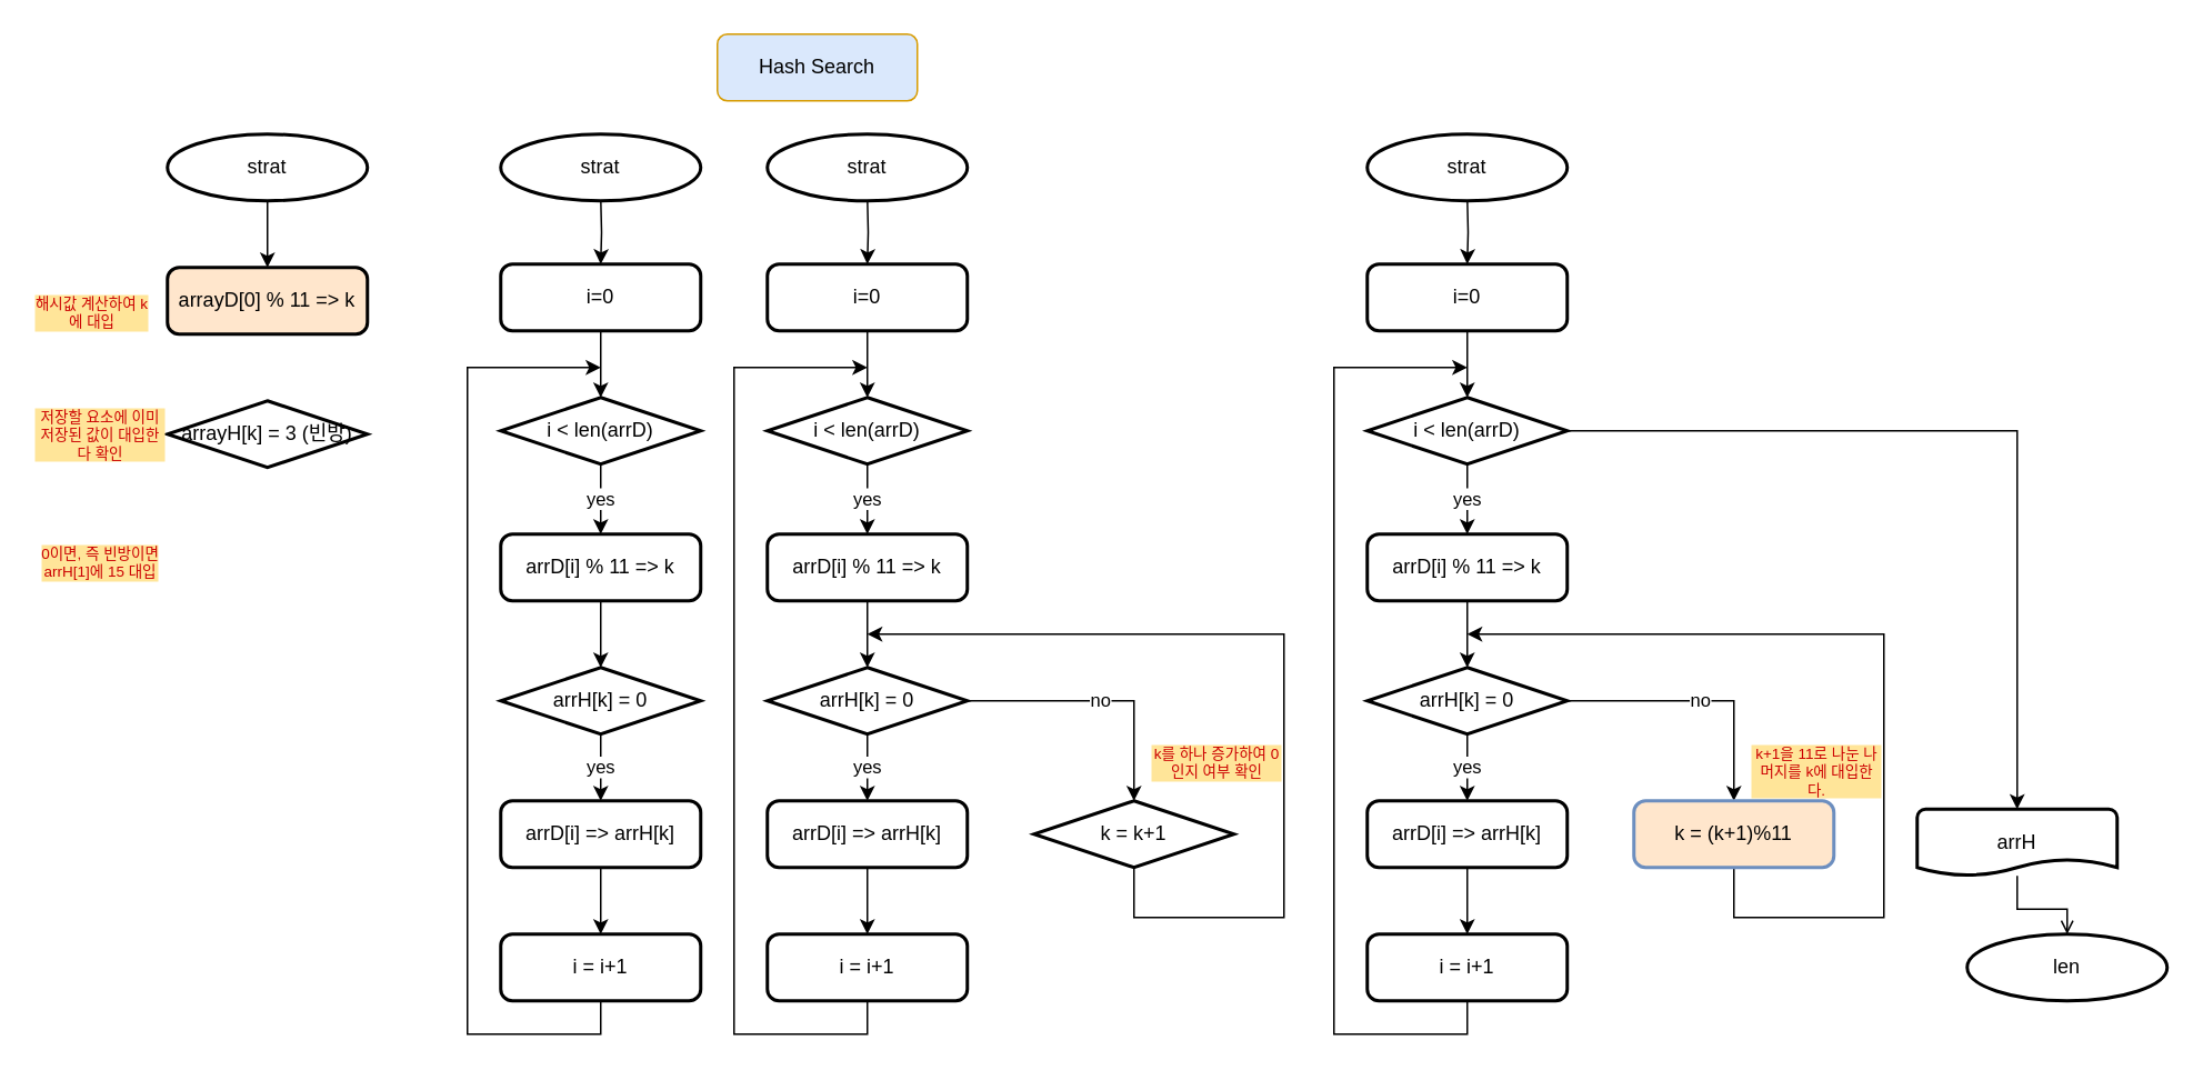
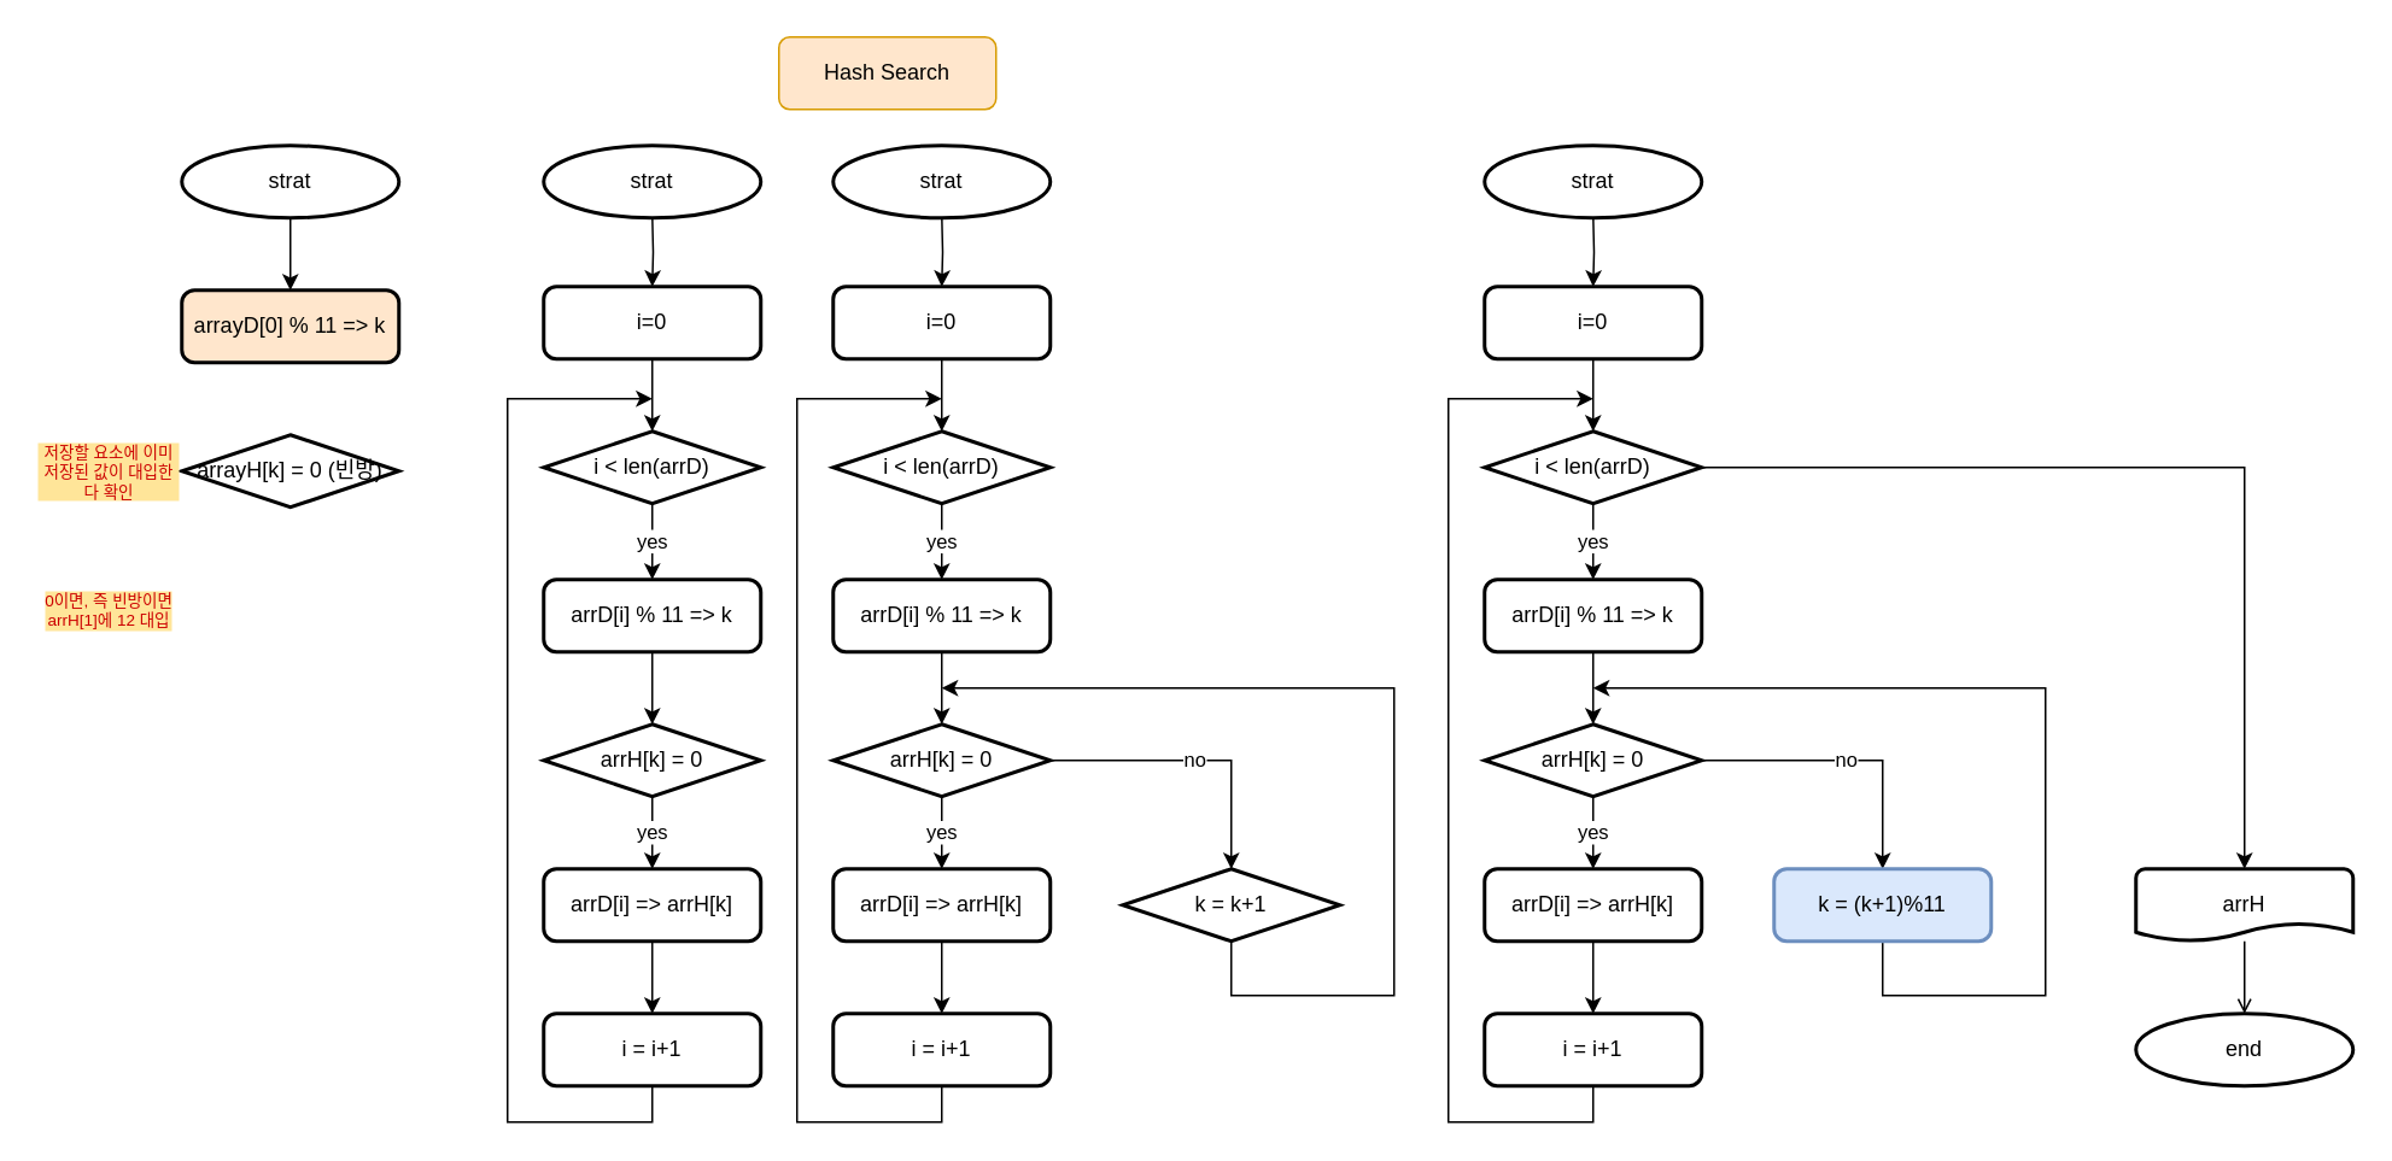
  <mxCell id="0" />
  <mxCell id="1" parent="0" />
- <mxCell id="2" value="Hash Search" style="rounded=1;whiteSpace=wrap;html=1;fillColor=#dae8fc;strokeColor=#d79b00;" parent="1" vertex="1"><mxGeometry x="430" y="20" width="120" height="40" as="geometry" /></mxCell>
+ <mxCell id="2" value="Hash Search" style="rounded=1;whiteSpace=wrap;html=1;fillColor=#ffe6cc;strokeColor=#d79b00;" parent="1" vertex="1"><mxGeometry x="430" y="20" width="120" height="40" as="geometry" /></mxCell>
  <mxCell id="3" value="" style="edgeStyle=orthogonalEdgeStyle;rounded=0;orthogonalLoop=1;jettySize=auto;html=1;" parent="1" source="4" target="5" edge="1"><mxGeometry relative="1" as="geometry" /></mxCell>
  <mxCell id="4" value="strat" style="strokeWidth=2;html=1;shape=mxgraph.flowchart.start_1;whiteSpace=wrap;" parent="1" vertex="1"><mxGeometry x="100" y="80" width="120" height="40" as="geometry" /></mxCell>
  <mxCell id="5" value="arrayD[0] % 11 =&amp;gt; k" style="rounded=1;whiteSpace=wrap;html=1;absoluteArcSize=1;arcSize=14;strokeWidth=2;fillColor=#ffe6cc;" parent="1" vertex="1"><mxGeometry x="100" y="160" width="120" height="40" as="geometry" /></mxCell>
- <mxCell id="6" value="arrayH[k] = 3 (빈방)" style="strokeWidth=2;html=1;shape=mxgraph.flowchart.decision;whiteSpace=wrap;" parent="1" vertex="1"><mxGeometry x="100" y="240" width="120" height="40" as="geometry" /></mxCell>
- <mxCell id="7" value="&lt;span style=&quot;font-family: helvetica; font-size: 9px; font-style: normal; font-weight: 400; letter-spacing: normal; text-indent: 0px; text-transform: none; word-spacing: 0px; display: inline; float: none;&quot;&gt;0이면, 즉 빈방이면&lt;br&gt;arrH[1]에 15 대입&lt;br&gt;&lt;/span&gt;" style="text;whiteSpace=wrap;html=1;fillColor=none;strokeColor=none;fontColor=#CC0000;fontSize=9;labelBackgroundColor=#FFE599;align=center;" parent="1" vertex="1"><mxGeometry y="320" width="80" height="30" as="geometry" x="20" /></mxCell>
- <mxCell id="8" value="&lt;span style=&quot;font-family: helvetica; font-size: 9px; font-style: normal; font-weight: 400; letter-spacing: normal; text-indent: 0px; text-transform: none; word-spacing: 0px; display: inline; float: none;&quot;&gt;해시값 계산하여 k에 대입&lt;/span&gt;" style="text;whiteSpace=wrap;html=1;fillColor=none;strokeColor=none;fontColor=#CC0000;fontSize=9;labelBackgroundColor=#FFE599;align=center;" parent="1" vertex="1"><mxGeometry y="170" width="70" height="20" as="geometry" x="20" /></mxCell>
+ <mxCell id="6" value="arrayH[k] = 0 (빈방)" style="strokeWidth=2;html=1;shape=mxgraph.flowchart.decision;whiteSpace=wrap;" parent="1" vertex="1"><mxGeometry x="100" y="240" width="120" height="40" as="geometry" /></mxCell>
+ <mxCell id="7" value="&lt;span style=&quot;font-family: helvetica; font-size: 9px; font-style: normal; font-weight: 400; letter-spacing: normal; text-indent: 0px; text-transform: none; word-spacing: 0px; display: inline; float: none;&quot;&gt;0이면, 즉 빈방이면&lt;br&gt;arrH[1]에 12 대입&lt;br&gt;&lt;/span&gt;" style="text;whiteSpace=wrap;html=1;fillColor=none;strokeColor=none;fontColor=#CC0000;fontSize=9;labelBackgroundColor=#FFE599;align=center;" parent="1" vertex="1"><mxGeometry y="320" width="80" height="30" as="geometry" x="20" /></mxCell>
  <mxCell id="9" value="&lt;span style=&quot;font-family: helvetica; font-size: 9px; font-style: normal; font-weight: 400; letter-spacing: normal; text-indent: 0px; text-transform: none; word-spacing: 0px; display: inline; float: none;&quot;&gt;저장할 요소에 이미 저장된 값이 대입한다 확인&lt;/span&gt;" style="text;whiteSpace=wrap;html=1;fillColor=none;strokeColor=none;fontColor=#CC0000;fontSize=9;labelBackgroundColor=#FFE599;align=center;" parent="1" vertex="1"><mxGeometry y="238" width="80" height="30" as="geometry" x="20" /></mxCell>
  <mxCell id="10" value="" style="edgeStyle=orthogonalEdgeStyle;rounded=0;orthogonalLoop=1;jettySize=auto;html=1;" edge="1" parent="1" target="12"><mxGeometry relative="1" as="geometry"><mxPoint x="360" y="118" as="sourcePoint" /></mxGeometry></mxCell>
  <mxCell id="11" value="" style="edgeStyle=orthogonalEdgeStyle;rounded=0;orthogonalLoop=1;jettySize=auto;html=1;" edge="1" parent="1" source="12" target="14"><mxGeometry relative="1" as="geometry" /></mxCell>
  <mxCell id="12" value="i=0" style="rounded=1;whiteSpace=wrap;html=1;absoluteArcSize=1;arcSize=14;strokeWidth=2;" vertex="1" parent="1"><mxGeometry x="300" y="158" width="120" height="40" as="geometry" /></mxCell>
  <mxCell id="13" value="yes" style="edgeStyle=orthogonalEdgeStyle;rounded=0;orthogonalLoop=1;jettySize=auto;html=1;" edge="1" parent="1" source="14" target="16"><mxGeometry relative="1" as="geometry" /></mxCell>
  <mxCell id="14" value="i &amp;lt; len(arrD)" style="strokeWidth=2;html=1;shape=mxgraph.flowchart.decision;whiteSpace=wrap;" vertex="1" parent="1"><mxGeometry x="300" y="238" width="120" height="40" as="geometry" /></mxCell>
  <mxCell id="15" value="" style="edgeStyle=orthogonalEdgeStyle;rounded=0;orthogonalLoop=1;jettySize=auto;html=1;" edge="1" parent="1" source="16" target="18"><mxGeometry relative="1" as="geometry" /></mxCell>
  <mxCell id="16" value="arrD[i] % 11 =&amp;gt; k" style="rounded=1;whiteSpace=wrap;html=1;absoluteArcSize=1;arcSize=14;strokeWidth=2;" vertex="1" parent="1"><mxGeometry x="300" y="320" width="120" height="40" as="geometry" /></mxCell>
  <mxCell id="17" value="yes" style="edgeStyle=orthogonalEdgeStyle;rounded=0;orthogonalLoop=1;jettySize=auto;html=1;" edge="1" parent="1" source="18" target="20"><mxGeometry relative="1" as="geometry" /></mxCell>
  <mxCell id="18" value="arrH[k] = 0" style="strokeWidth=2;html=1;shape=mxgraph.flowchart.decision;whiteSpace=wrap;" vertex="1" parent="1"><mxGeometry x="300" y="400" width="120" height="40" as="geometry" /></mxCell>
  <mxCell id="19" value="" style="edgeStyle=orthogonalEdgeStyle;rounded=0;orthogonalLoop=1;jettySize=auto;html=1;" edge="1" parent="1" source="20" target="21"><mxGeometry relative="1" as="geometry" /></mxCell>
  <mxCell id="20" value="arrD[i] =&amp;gt; arrH[k]" style="rounded=1;whiteSpace=wrap;html=1;absoluteArcSize=1;arcSize=14;strokeWidth=2;" vertex="1" parent="1"><mxGeometry x="300" y="480" width="120" height="40" as="geometry" /></mxCell>
  <mxCell id="21" value="i = i+1" style="rounded=1;whiteSpace=wrap;html=1;absoluteArcSize=1;arcSize=14;strokeWidth=2;" vertex="1" parent="1"><mxGeometry x="300" y="560" width="120" height="40" as="geometry" /></mxCell>
  <mxCell id="22" value="strat" style="strokeWidth=2;html=1;shape=mxgraph.flowchart.start_1;whiteSpace=wrap;" vertex="1" parent="1"><mxGeometry x="300" y="80" width="120" height="40" as="geometry" /></mxCell>
  <mxCell id="23" style="edgeStyle=orthogonalEdgeStyle;rounded=0;orthogonalLoop=1;jettySize=auto;html=1;exitX=0.5;exitY=1;exitDx=0;exitDy=0;" edge="1" parent="1" source="21"><mxGeometry relative="1" as="geometry"><mxPoint x="360" y="220" as="targetPoint" /><Array as="points"><mxPoint x="360" y="620" /><mxPoint x="280" y="620" /><mxPoint x="280" y="220" /><mxPoint x="300" y="220" /></Array></mxGeometry></mxCell>
  <mxCell id="24" value="" style="edgeStyle=orthogonalEdgeStyle;rounded=0;orthogonalLoop=1;jettySize=auto;html=1;" edge="1" parent="1" target="26"><mxGeometry relative="1" as="geometry"><mxPoint x="520" y="118" as="sourcePoint" /></mxGeometry></mxCell>
  <mxCell id="25" value="" style="edgeStyle=orthogonalEdgeStyle;rounded=0;orthogonalLoop=1;jettySize=auto;html=1;" edge="1" parent="1" source="26" target="28"><mxGeometry relative="1" as="geometry" /></mxCell>
  <mxCell id="26" value="i=0" style="rounded=1;whiteSpace=wrap;html=1;absoluteArcSize=1;arcSize=14;strokeWidth=2;" vertex="1" parent="1"><mxGeometry x="460" y="158" width="120" height="40" as="geometry" /></mxCell>
  <mxCell id="27" value="yes" style="edgeStyle=orthogonalEdgeStyle;rounded=0;orthogonalLoop=1;jettySize=auto;html=1;" edge="1" parent="1" source="28" target="30"><mxGeometry relative="1" as="geometry" /></mxCell>
  <mxCell id="28" value="i &amp;lt; len(arrD)" style="strokeWidth=2;html=1;shape=mxgraph.flowchart.decision;whiteSpace=wrap;" vertex="1" parent="1"><mxGeometry x="460" y="238" width="120" height="40" as="geometry" /></mxCell>
  <mxCell id="29" value="" style="edgeStyle=orthogonalEdgeStyle;rounded=0;orthogonalLoop=1;jettySize=auto;html=1;" edge="1" parent="1" source="30" target="33"><mxGeometry relative="1" as="geometry" /></mxCell>
  <mxCell id="30" value="arrD[i] % 11 =&amp;gt; k" style="rounded=1;whiteSpace=wrap;html=1;absoluteArcSize=1;arcSize=14;strokeWidth=2;" vertex="1" parent="1"><mxGeometry x="460" y="320" width="120" height="40" as="geometry" /></mxCell>
  <mxCell id="31" value="yes" style="edgeStyle=orthogonalEdgeStyle;rounded=0;orthogonalLoop=1;jettySize=auto;html=1;" edge="1" parent="1" source="33" target="35"><mxGeometry relative="1" as="geometry" /></mxCell>
  <mxCell id="32" value="no" style="edgeStyle=orthogonalEdgeStyle;rounded=0;orthogonalLoop=1;jettySize=auto;html=1;entryX=0.5;entryY=0;entryDx=0;entryDy=0;" edge="1" parent="1" source="33" target="40"><mxGeometry relative="1" as="geometry" /></mxCell>
  <mxCell id="33" value="arrH[k] = 0" style="strokeWidth=2;html=1;shape=mxgraph.flowchart.decision;whiteSpace=wrap;" vertex="1" parent="1"><mxGeometry x="460" y="400" width="120" height="40" as="geometry" /></mxCell>
  <mxCell id="34" value="" style="edgeStyle=orthogonalEdgeStyle;rounded=0;orthogonalLoop=1;jettySize=auto;html=1;" edge="1" parent="1" source="35" target="36"><mxGeometry relative="1" as="geometry" /></mxCell>
  <mxCell id="35" value="arrD[i] =&amp;gt; arrH[k]" style="rounded=1;whiteSpace=wrap;html=1;absoluteArcSize=1;arcSize=14;strokeWidth=2;" vertex="1" parent="1"><mxGeometry x="460" y="480" width="120" height="40" as="geometry" /></mxCell>
  <mxCell id="36" value="i = i+1" style="rounded=1;whiteSpace=wrap;html=1;absoluteArcSize=1;arcSize=14;strokeWidth=2;" vertex="1" parent="1"><mxGeometry x="460" y="560" width="120" height="40" as="geometry" /></mxCell>
  <mxCell id="37" value="strat" style="strokeWidth=2;html=1;shape=mxgraph.flowchart.start_1;whiteSpace=wrap;" vertex="1" parent="1"><mxGeometry x="460" y="80" width="120" height="40" as="geometry" /></mxCell>
  <mxCell id="38" style="edgeStyle=orthogonalEdgeStyle;rounded=0;orthogonalLoop=1;jettySize=auto;html=1;exitX=0.5;exitY=1;exitDx=0;exitDy=0;" edge="1" parent="1" source="36"><mxGeometry relative="1" as="geometry"><mxPoint x="520" y="220" as="targetPoint" /><Array as="points"><mxPoint x="520" y="620" /><mxPoint x="440" y="620" /><mxPoint x="440" y="220" /><mxPoint x="460" y="220" /></Array></mxGeometry></mxCell>
  <mxCell id="39" style="edgeStyle=orthogonalEdgeStyle;rounded=0;orthogonalLoop=1;jettySize=auto;html=1;" edge="1" parent="1" source="40"><mxGeometry relative="1" as="geometry"><mxPoint x="520" y="380" as="targetPoint" /><Array as="points"><mxPoint x="680" y="550" /><mxPoint x="770" y="550" /><mxPoint x="770" y="380" /></Array></mxGeometry></mxCell>
  <mxCell id="40" value="k = k+1" style="rhombus;whiteSpace=wrap;html=1;absoluteArcSize=1;arcSize=14;strokeWidth=2;" vertex="1" parent="1"><mxGeometry x="620" y="480" width="120" height="40" as="geometry" /></mxCell>
- <mxCell id="41" value="k를 하나 증가하여 0인지 여부 확인" style="text;whiteSpace=wrap;html=1;fillColor=none;strokeColor=none;fontColor=#CC0000;fontSize=9;labelBackgroundColor=#FFE599;align=center;" vertex="1" parent="1"><mxGeometry x="690" y="440" width="80" height="30" as="geometry" /></mxCell>
  <mxCell id="42" value="" style="edgeStyle=orthogonalEdgeStyle;rounded=0;orthogonalLoop=1;jettySize=auto;html=1;" edge="1" parent="1" target="44"><mxGeometry relative="1" as="geometry"><mxPoint x="880" y="118" as="sourcePoint" /></mxGeometry></mxCell>
  <mxCell id="43" value="" style="edgeStyle=orthogonalEdgeStyle;rounded=0;orthogonalLoop=1;jettySize=auto;html=1;" edge="1" parent="1" source="44" target="47"><mxGeometry relative="1" as="geometry" /></mxCell>
  <mxCell id="44" value="i=0" style="rounded=1;whiteSpace=wrap;html=1;absoluteArcSize=1;arcSize=14;strokeWidth=2;" vertex="1" parent="1"><mxGeometry x="820" y="158" width="120" height="40" as="geometry" /></mxCell>
  <mxCell id="45" value="yes" style="edgeStyle=orthogonalEdgeStyle;rounded=0;orthogonalLoop=1;jettySize=auto;html=1;" edge="1" parent="1" source="47" target="49"><mxGeometry relative="1" as="geometry" /></mxCell>
  <mxCell id="46" style="edgeStyle=orthogonalEdgeStyle;rounded=0;orthogonalLoop=1;jettySize=auto;html=1;entryX=0.5;entryY=0;entryDx=0;entryDy=0;entryPerimeter=0;" edge="1" parent="1" source="47" target="62"><mxGeometry relative="1" as="geometry" /></mxCell>
  <mxCell id="47" value="i &amp;lt; len(arrD)" style="strokeWidth=2;html=1;shape=mxgraph.flowchart.decision;whiteSpace=wrap;" vertex="1" parent="1"><mxGeometry x="820" y="238" width="120" height="40" as="geometry" /></mxCell>
  <mxCell id="48" value="" style="edgeStyle=orthogonalEdgeStyle;rounded=0;orthogonalLoop=1;jettySize=auto;html=1;" edge="1" parent="1" source="49" target="52"><mxGeometry relative="1" as="geometry" /></mxCell>
  <mxCell id="49" value="arrD[i] % 11 =&amp;gt; k" style="rounded=1;whiteSpace=wrap;html=1;absoluteArcSize=1;arcSize=14;strokeWidth=2;" vertex="1" parent="1"><mxGeometry x="820" y="320" width="120" height="40" as="geometry" /></mxCell>
  <mxCell id="50" value="yes" style="edgeStyle=orthogonalEdgeStyle;rounded=0;orthogonalLoop=1;jettySize=auto;html=1;" edge="1" parent="1" source="52" target="54"><mxGeometry relative="1" as="geometry" /></mxCell>
  <mxCell id="51" value="no" style="edgeStyle=orthogonalEdgeStyle;rounded=0;orthogonalLoop=1;jettySize=auto;html=1;entryX=0.5;entryY=0;entryDx=0;entryDy=0;" edge="1" parent="1" source="52" target="59"><mxGeometry relative="1" as="geometry" /></mxCell>
  <mxCell id="52" value="arrH[k] = 0" style="strokeWidth=2;html=1;shape=mxgraph.flowchart.decision;whiteSpace=wrap;" vertex="1" parent="1"><mxGeometry x="820" y="400" width="120" height="40" as="geometry" /></mxCell>
  <mxCell id="53" value="" style="edgeStyle=orthogonalEdgeStyle;rounded=0;orthogonalLoop=1;jettySize=auto;html=1;" edge="1" parent="1" source="54" target="55"><mxGeometry relative="1" as="geometry" /></mxCell>
  <mxCell id="54" value="arrD[i] =&amp;gt; arrH[k]" style="rounded=1;whiteSpace=wrap;html=1;absoluteArcSize=1;arcSize=14;strokeWidth=2;" vertex="1" parent="1"><mxGeometry x="820" y="480" width="120" height="40" as="geometry" /></mxCell>
  <mxCell id="55" value="i = i+1" style="rounded=1;whiteSpace=wrap;html=1;absoluteArcSize=1;arcSize=14;strokeWidth=2;" vertex="1" parent="1"><mxGeometry x="820" y="560" width="120" height="40" as="geometry" /></mxCell>
  <mxCell id="56" value="strat" style="strokeWidth=2;html=1;shape=mxgraph.flowchart.start_1;whiteSpace=wrap;" vertex="1" parent="1"><mxGeometry x="820" y="80" width="120" height="40" as="geometry" /></mxCell>
  <mxCell id="57" style="edgeStyle=orthogonalEdgeStyle;rounded=0;orthogonalLoop=1;jettySize=auto;html=1;exitX=0.5;exitY=1;exitDx=0;exitDy=0;" edge="1" parent="1" source="55"><mxGeometry relative="1" as="geometry"><mxPoint x="880" y="220" as="targetPoint" /><Array as="points"><mxPoint x="880" y="620" /><mxPoint x="800" y="620" /><mxPoint x="800" y="220" /><mxPoint x="820" y="220" /></Array></mxGeometry></mxCell>
  <mxCell id="58" style="edgeStyle=orthogonalEdgeStyle;rounded=0;orthogonalLoop=1;jettySize=auto;html=1;" edge="1" parent="1" source="59"><mxGeometry relative="1" as="geometry"><mxPoint x="880" y="380" as="targetPoint" /><Array as="points"><mxPoint x="1040" y="550" /><mxPoint x="1130" y="550" /><mxPoint x="1130" y="380" /></Array></mxGeometry></mxCell>
- <mxCell id="59" value="k = (k+1)%11" style="rounded=1;whiteSpace=wrap;html=1;absoluteArcSize=1;arcSize=14;strokeWidth=2;fillColor=#ffe6cc;strokeColor=#6c8ebf;" vertex="1" parent="1"><mxGeometry x="980" y="480" width="120" height="40" as="geometry" /></mxCell>
- <mxCell id="60" value="k+1을 11로 나눈 나머지를 k에 대입한다." style="text;whiteSpace=wrap;html=1;fillColor=none;strokeColor=none;fontColor=#CC0000;fontSize=9;labelBackgroundColor=#FFE599;align=center;" vertex="1" parent="1"><mxGeometry x="1050" y="440" width="80" height="30" as="geometry" /></mxCell>
+ <mxCell id="59" value="k = (k+1)%11" style="rounded=1;whiteSpace=wrap;html=1;absoluteArcSize=1;arcSize=14;strokeWidth=2;fillColor=#dae8fc;strokeColor=#6c8ebf;" vertex="1" parent="1"><mxGeometry x="980" y="480" width="120" height="40" as="geometry" /></mxCell>
  <mxCell id="61" value="" style="edgeStyle=orthogonalEdgeStyle;rounded=0;orthogonalLoop=1;jettySize=auto;html=1;endArrow=open;" edge="1" parent="1" source="62" target="63"><mxGeometry relative="1" as="geometry" /></mxCell>
- <mxCell id="62" value="arrH" style="strokeWidth=2;html=1;shape=mxgraph.flowchart.document2;whiteSpace=wrap;size=0.25;" vertex="1" parent="1"><mxGeometry x="1150" y="485" width="120" height="40" as="geometry" /></mxCell>
- <mxCell id="63" value="len" style="strokeWidth=2;html=1;shape=mxgraph.flowchart.start_1;whiteSpace=wrap;" vertex="1" parent="1"><mxGeometry x="1180" y="560" width="120" height="40" as="geometry" /></mxCell>
+ <mxCell id="62" value="arrH" style="strokeWidth=2;html=1;shape=mxgraph.flowchart.document2;whiteSpace=wrap;size=0.25;" vertex="1" parent="1"><mxGeometry x="1180" y="480" width="120" height="40" as="geometry" /></mxCell>
+ <mxCell id="63" value="end" style="strokeWidth=2;html=1;shape=mxgraph.flowchart.start_1;whiteSpace=wrap;" vertex="1" parent="1"><mxGeometry x="1180" y="560" width="120" height="40" as="geometry" /></mxCell>
